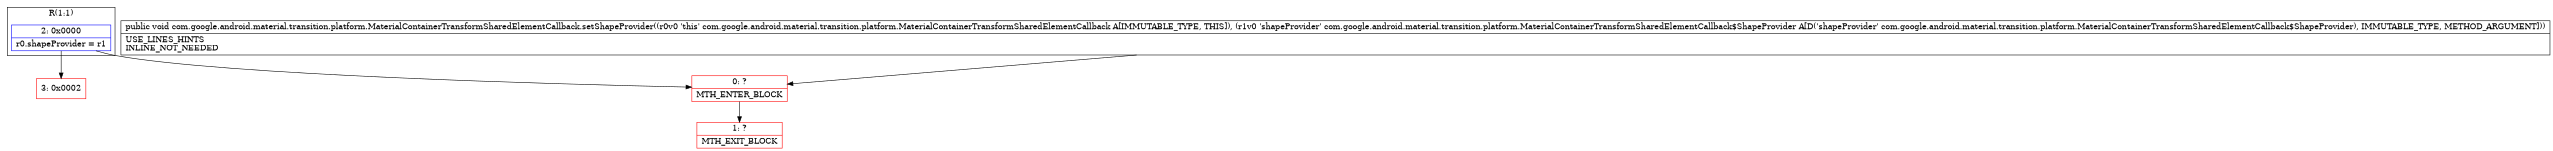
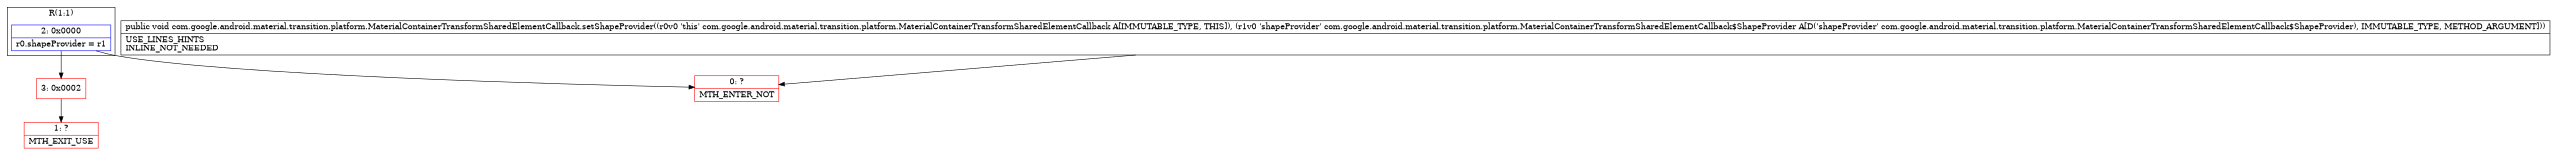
  digraph {
    node [color=red shape=record]
    n1 [color=blue label="{2\:\ 0x0000|r0.shapeProvider = r1\l}"]
    n2 [label="{3\:\ 0x0002}"]
-   n3 [label="{0\:\ ?|MTH_ENTER_BLOCK\l}"]
-   n4 [label="{1\:\ ?|MTH_EXIT_BLOCK\l}"]
+   n3 [label="{0\:\ ?|MTH_ENTER_NOT\l}"]
+   n4 [label="{1\:\ ?|MTH_EXIT_USE\l}"]
    n5 [label="{public void com.google.android.material.transition.platform.MaterialContainerTransformSharedElementCallback.setShapeProvider((r0v0 'this' com.google.android.material.transition.platform.MaterialContainerTransformSharedElementCallback A[IMMUTABLE_TYPE, THIS]), (r1v0 'shapeProvider' com.google.android.material.transition.platform.MaterialContainerTransformSharedElementCallback$ShapeProvider A[D('shapeProvider' com.google.android.material.transition.platform.MaterialContainerTransformSharedElementCallback$ShapeProvider), IMMUTABLE_TYPE, METHOD_ARGUMENT]))  | USE_LINES_HINTS\lINLINE_NOT_NEEDED\l}" color=""]
    subgraph cluster_1 {
      label="R(1:1)"
      n1
    }
    n1 -> n2
    n1 -> n3
-   n3 -> n4
+   n2 -> n4
    n5 -> n3
  }
